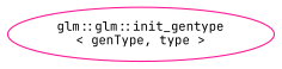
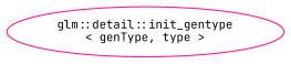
  digraph {
    rankdir=LR
    fontname="JetBrains Mono"
-   n1 [color=deeppink fillcolor=white fontname="JetBrains Mono" fontsize=10 height=0.2 label="glm::glm::init_gentype\l\< genType, type \>" shape=ellipse style=filled width=0.4]
+   n1 [color=deeppink fillcolor=white fontname="JetBrains Mono" fontsize=10 height=0.2 label="glm::detail::init_gentype\l\< genType, type \>" shape=ellipse style=filled width=0.4]
  }
